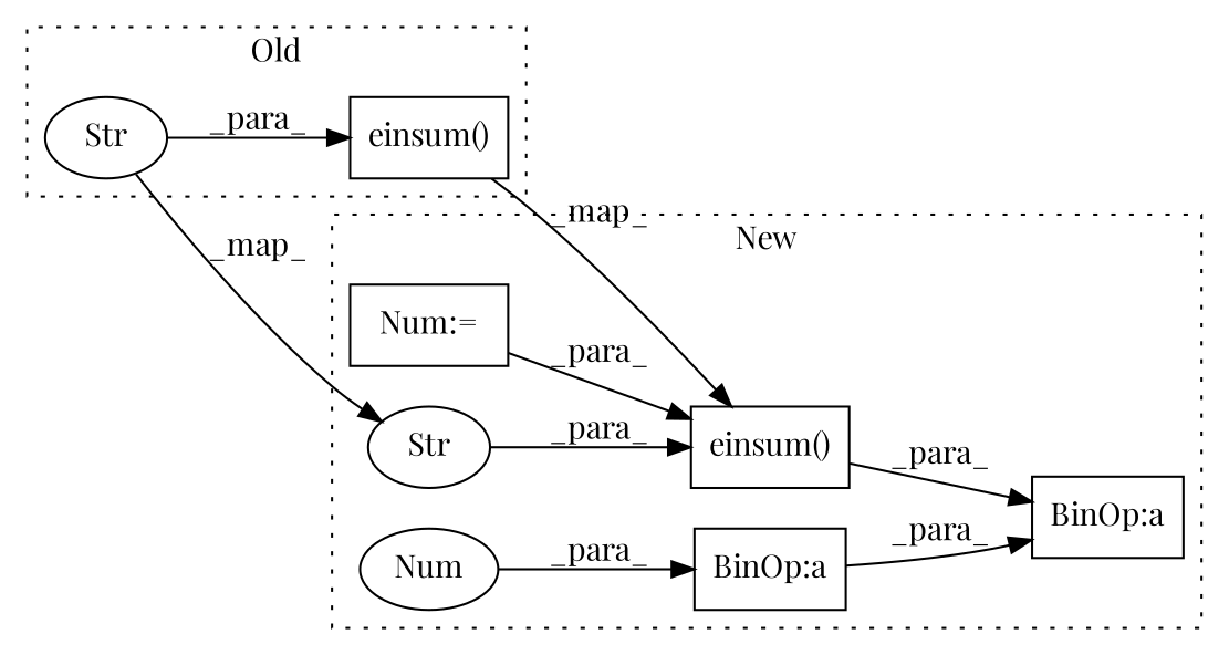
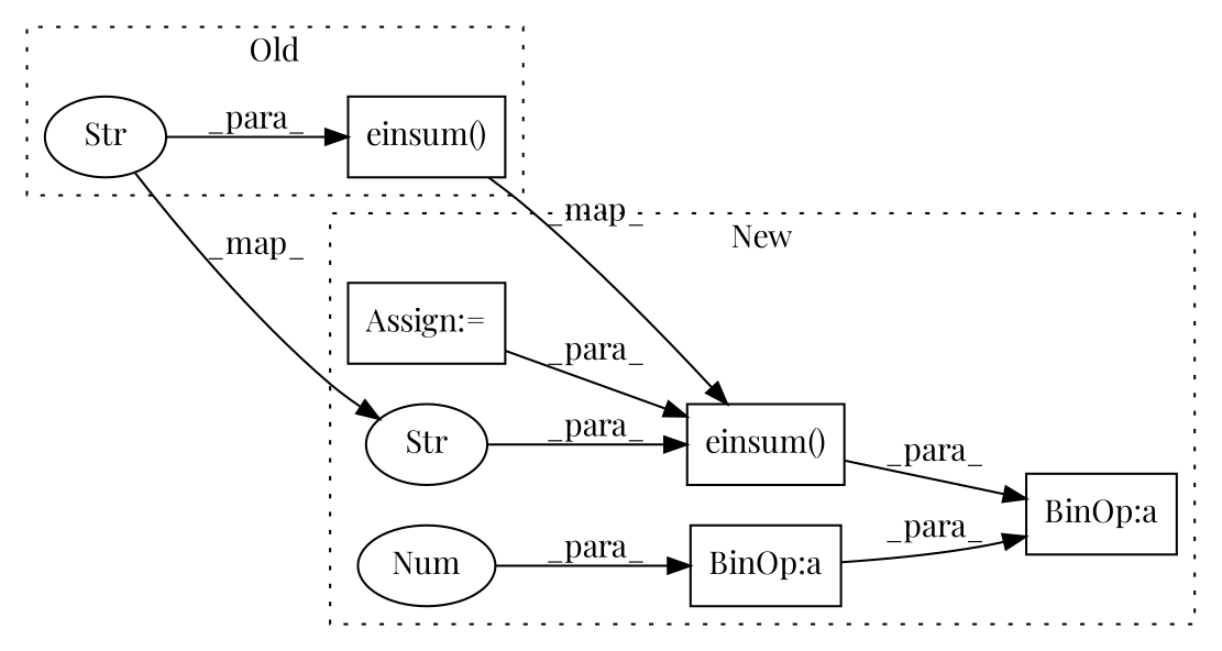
  digraph {
    rankdir=LR
    fontname="Playfair Display"
    node [a=75 l=3 shape=box fontname="Playfair Display"]
    edge [fontname="Playfair Display"]
    n1 [l="11,1" label="einsum()" s="3900,4131"]
    n2 [a=66 l=24 label=Str s=3911 shape=ellipse]
    n3 [l="11,1" label="einsum()" s="4049,4125"]
    n4 [a=66 l=24 label=Str s=4060 shape=ellipse]
    n5 [a=82 label="BinOp:a" s=4647]
    n6 [a=82 label="BinOp:a" s=4616]
    n7 [a=76 l=1 label=Num s=4619 shape=ellipse]
-   n8 [a=68 label="Num:=" s=3930]
+   n8 [a=68 label="Assign:=" s=3930]
    subgraph cluster_1 {
      label=Old
      style=dotted
      n1
      n2
    }
    subgraph cluster_2 {
      label=New
      style=dotted
      n3
      n4
      n5
      n6
      n7
      n8
    }
    n1 -> n3 [label=_map_]
    n2 -> n1 [label=_para_]
    n2 -> n4 [label=_map_]
    n3 -> n5 [label=_para_]
    n4 -> n3 [label=_para_]
    n6 -> n5 [label=_para_]
    n7 -> n6 [label=_para_]
    n8 -> n3 [label=_para_]
  }
